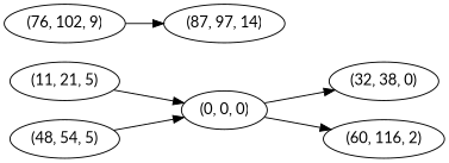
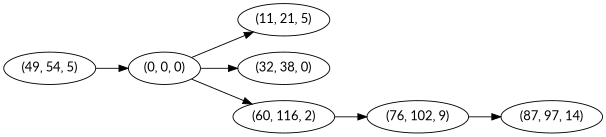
  digraph {
    fontname=Lato
    rankdir=LR
    node [fontname=Lato]
    edge [fontname=Lato]
    "(0, 0, 0)"
    "(11, 21, 5)"
    n3 [label="(32, 38, 0)"]
    n4 [label="(60, 116, 2)"]
-   "(48, 54, 5)"
+   "(48, 54, 5)" [label="(49, 54, 5)"]
    "(76, 102, 9)"
    "(87, 97, 14)"
-   "(11, 21, 5)" -> "(0, 0, 0)"
+   "(0, 0, 0)" -> "(11, 21, 5)"
    "(0, 0, 0)" -> n3
    "(0, 0, 0)" -> n4
+   n4 -> "(76, 102, 9)"
    "(48, 54, 5)" -> "(0, 0, 0)"
    "(76, 102, 9)" -> "(87, 97, 14)"
  }
